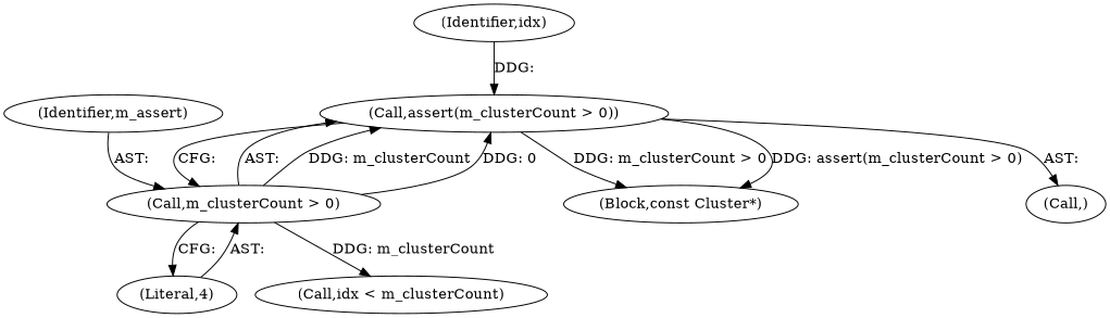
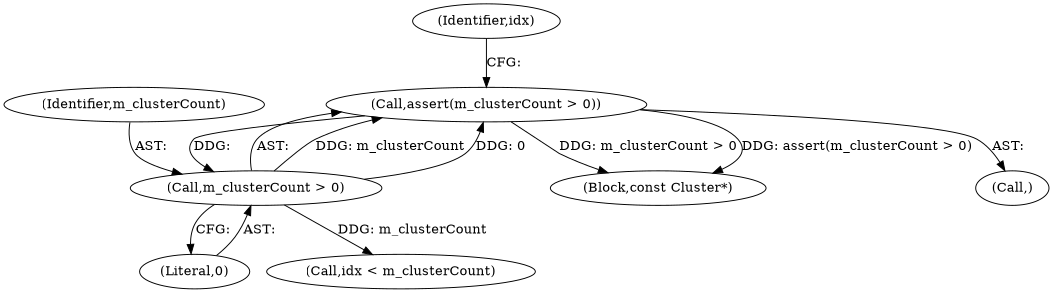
  digraph {
    n1 [label="(Call,assert(m_clusterCount > 0))"]
    n2 [label="(Call,m_clusterCount > 0)"]
    n3 [label="(Call,)"]
    n4 [label="(Block,const Cluster*)"]
-   n5 [label="(Literal,4)"]
+   n5 [label="(Literal,0)"]
    n6 [label="(Call,idx < m_clusterCount)"]
-   n7 [label="(Identifier,m_assert)"]
+   n7 [label="(Identifier,m_clusterCount)"]
    n8 [label="(Identifier,idx)"]
-   n1 -> n2 [label="CFG: "]
+   n1 -> n2 [label="DDG: "]
    n1 -> n3 [label="AST: "]
    n1 -> n4 [label="DDG: m_clusterCount > 0"]
    n1 -> n4 [label="DDG: assert(m_clusterCount > 0)"]
    n2 -> n1 [label="AST: "]
    n2 -> n1 [label="DDG: m_clusterCount"]
    n2 -> n1 [label="DDG: 0"]
    n2 -> n5 [label="CFG: "]
    n2 -> n6 [label="DDG: m_clusterCount"]
    n5 -> n2 [label="AST: "]
    n7 -> n2 [label="AST: "]
-   n8 -> n1 [label="DDG: "]
+   n8 -> n1 [label="CFG: "]
  }
